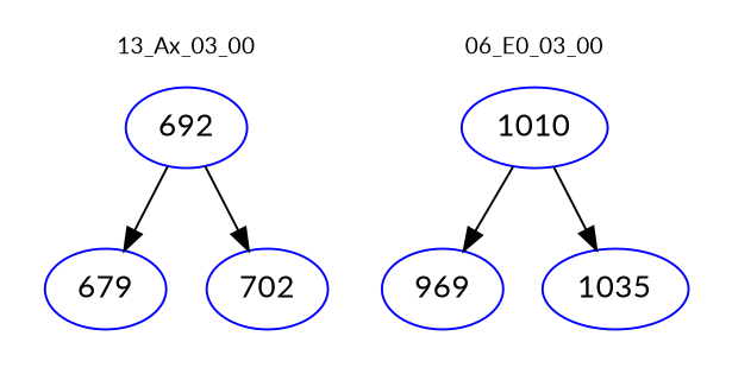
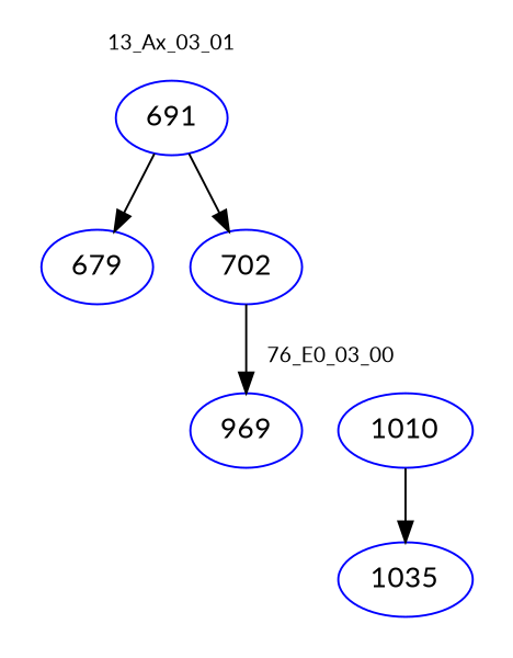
  digraph {
    fontname=Lato
    node [color=blue fontname=Lato]
    edge [color=black fontname=Lato]
-   n1 [label=692]
+   n1 [label=691]
    n2 [label=679]
    n3 [label=702]
    n4 [label=1010]
    n5 [label=969]
    n6 [label=1035]
    subgraph cluster_1 {
      color=white
      fontsize=10
-     label="13_Ax_03_00"
+     label="13_Ax_03_01"
      n1
      n2
      n3
    }
    subgraph cluster_2 {
      color=white
      fontsize=10
-     label="06_E0_03_00"
+     label="76_E0_03_00"
      n4
      n5
      n6
    }
    n1 -> n2
    n1 -> n3
-   n4 -> n5
+   n3 -> n5
    n4 -> n6
  }
